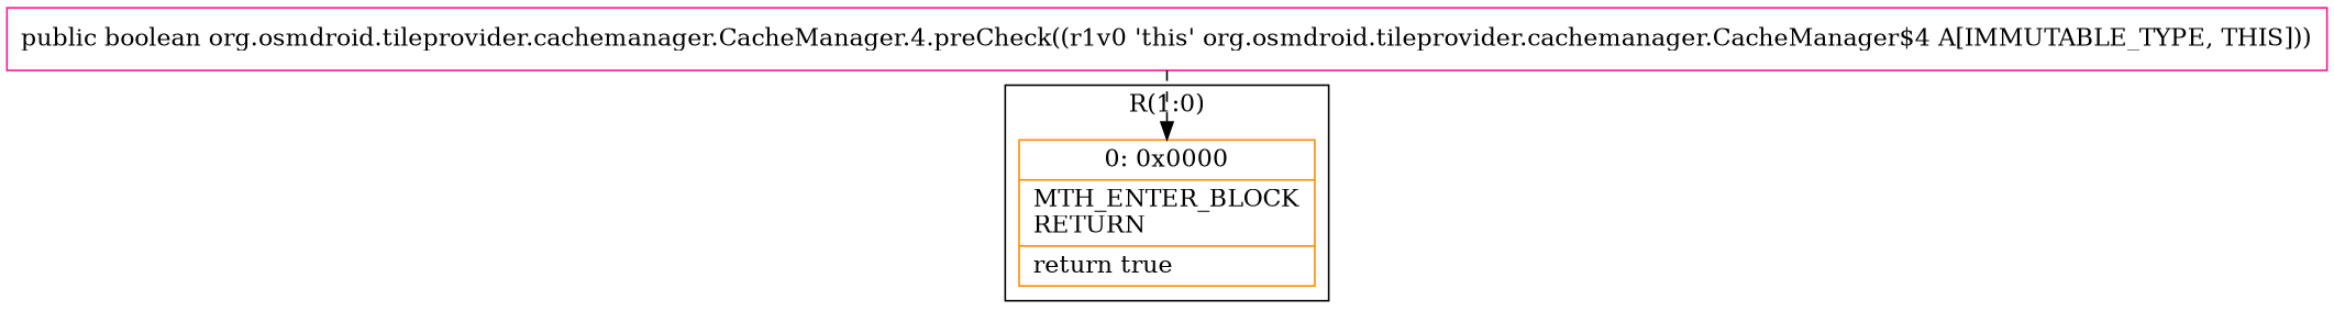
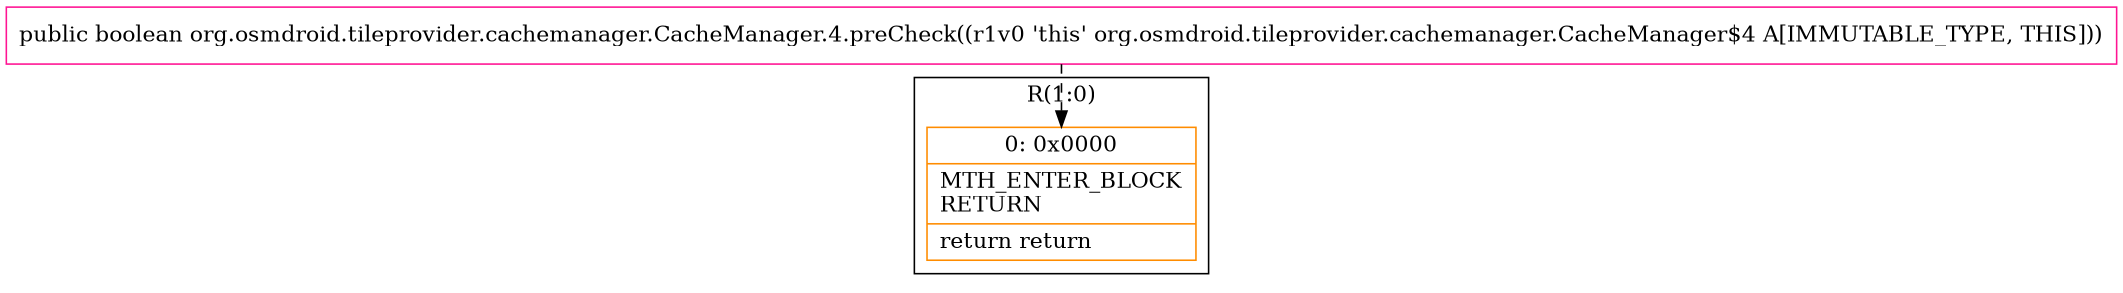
  digraph {
    node [shape=record]
-   n1 [color=darkorange label="{0\:\ 0x0000|MTH_ENTER_BLOCK\lRETURN\l|return true\l}"]
+   n1 [color=darkorange label="{0\:\ 0x0000|MTH_ENTER_BLOCK\lRETURN\l|return return\l}"]
    n2 [label="{public boolean org.osmdroid.tileprovider.cachemanager.CacheManager.4.preCheck((r1v0 'this' org.osmdroid.tileprovider.cachemanager.CacheManager$4 A[IMMUTABLE_TYPE, THIS])) }" color=deeppink]
    subgraph cluster_1 {
      label="R(1:0)"
      n1
    }
    n2 -> n1 [style=dashed]
  }
